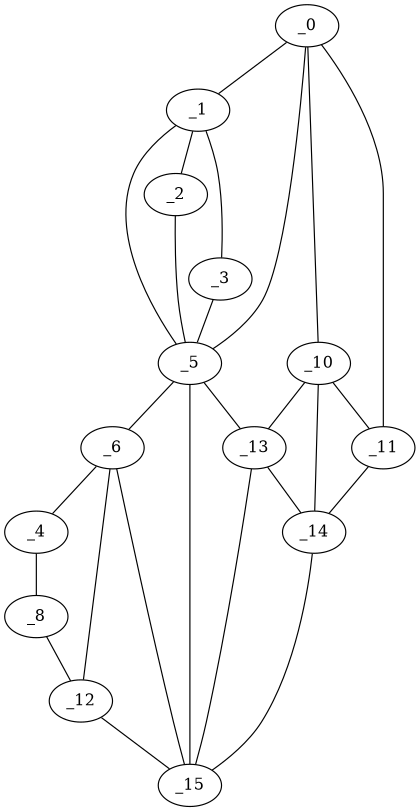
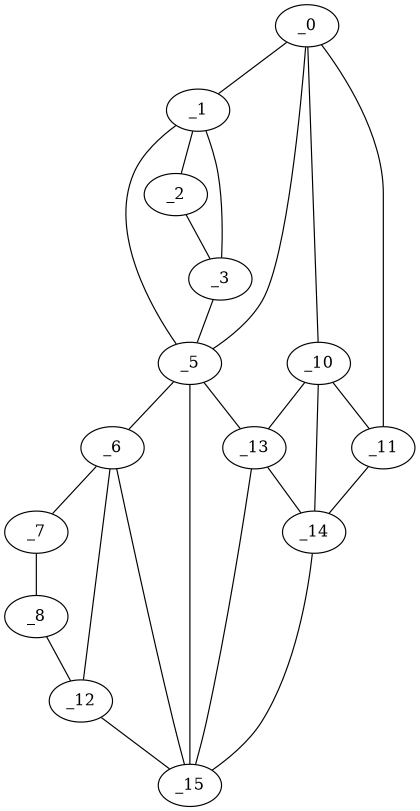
  graph {
    node [x=106 y=6]
    edge [valence=2]
    _0 [x=27 y=56]
    _1 [x=29 y=13]
    _5 [x=66 y=8]
    _10 [x=104 y=72]
    _11 [x=105 y=77]
    _2 [x=39]
    _3 [x=43 y=5]
    _13 [y=52]
    _6 [x=87 y=4]
    _15 [x=107 y=45]
    _14 [y=65]
-   _7 [x=92 y=5 label=_4]
+   _7 [x=92 y=5]
    _12 [y=15]
    _8 [x=96]
    _0 -- _1 [valence=1]
    _0 -- _5
    _0 -- _10 [valence=1]
    _0 -- _11 [valence=1]
    _1 -- _5
    _1 -- _2 [valence=1]
    _1 -- _3
    _5 -- _13
    _5 -- _6
    _5 -- _15
    _10 -- _11
    _10 -- _13 [valence=1]
    _10 -- _14
    _11 -- _14 [valence=1]
-   _2 -- _5 [valence=1]
+   _2 -- _3 [valence=1]
    _3 -- _5 [valence=1]
    _13 -- _15
    _13 -- _14
    _6 -- _15
    _6 -- _7 [valence=1]
    _6 -- _12
    _14 -- _15 [valence=1]
    _7 -- _8 [valence=1]
    _12 -- _15 [valence=1]
    _8 -- _12
  }
